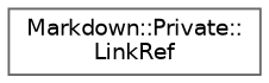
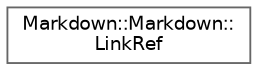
  digraph {
    rankdir=LR
-   n1 [color=grey40 fillcolor=white fontname=Helvetica fontsize=10 height=0.2 label="Markdown::Private::\lLinkRef" shape=box style=filled width=0.4]
+   n1 [color=grey40 fillcolor=white fontname=Helvetica fontsize=10 height=0.2 label="Markdown::Markdown::\lLinkRef" shape=box style=filled width=0.4]
  }
